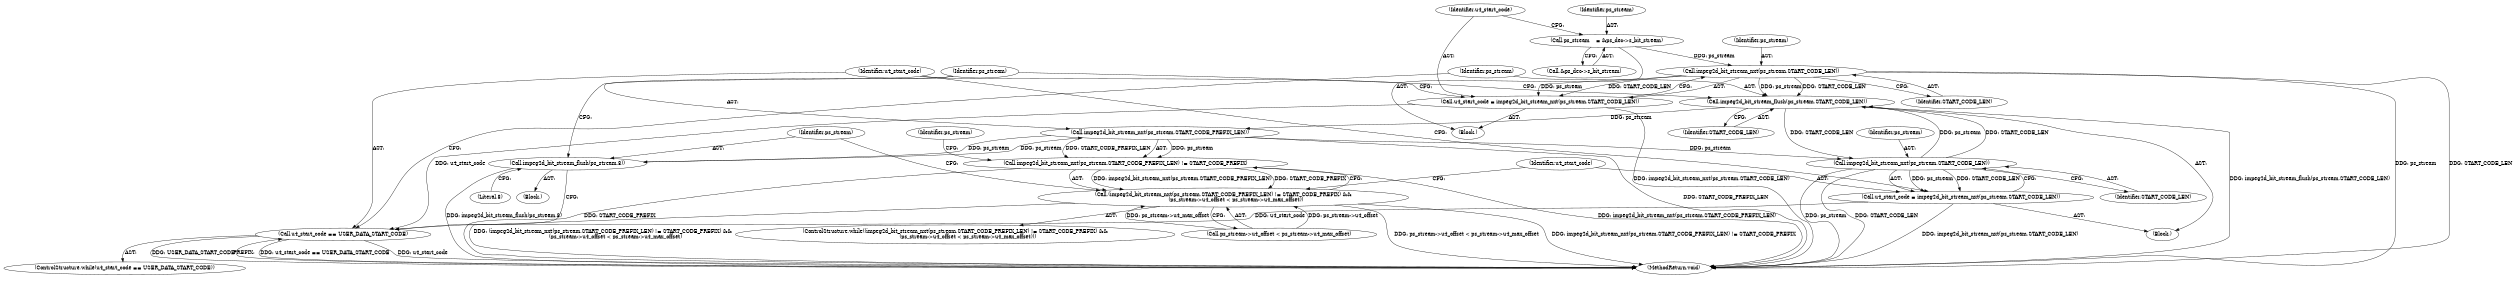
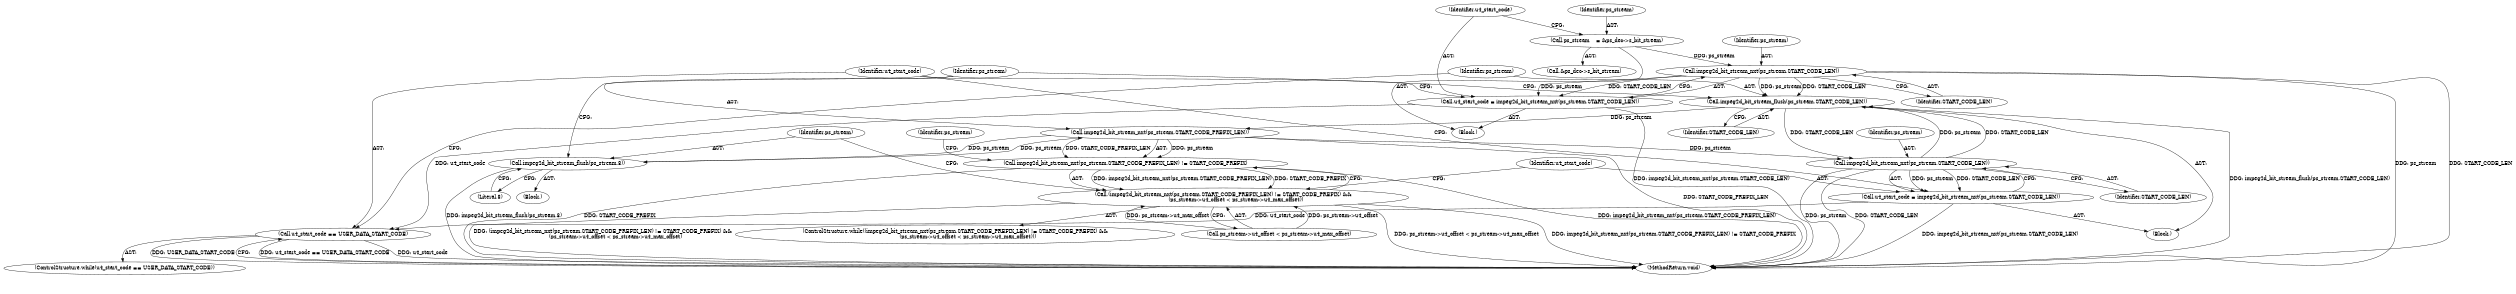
  digraph {
    n1 [label="(Call,impeg2d_bit_stream_nxt(ps_stream,START_CODE_LEN))"]
    n2 [label="(Call,u4_start_code = impeg2d_bit_stream_nxt(ps_stream,START_CODE_LEN))"]
    n3 [label="(Call,impeg2d_bit_stream_flush(ps_stream,START_CODE_LEN))"]
    n4 [label="(Identifier,START_CODE_LEN)"]
    n5 [label="(MethodReturn,void)"]
    n6 [label="(Block,)"]
    n7 [label="(Call,u4_start_code == USER_DATA_START_CODE)"]
    n8 [label="(Call,impeg2d_bit_stream_nxt(ps_stream,START_CODE_PREFIX_LEN))"]
    n9 [label="(Call,impeg2d_bit_stream_nxt(ps_stream,START_CODE_LEN))"]
    n10 [label="(Identifier,START_CODE_LEN)"]
    n11 [label="(Block,)"]
    n12 [label="(Call,ps_stream    = &ps_dec->s_bit_stream)"]
    n13 [label="(Call,&ps_dec->s_bit_stream)"]
    n14 [label="(ControlStructure,while(u4_start_code == USER_DATA_START_CODE))"]
    n15 [label="(Call,impeg2d_bit_stream_nxt(ps_stream,START_CODE_PREFIX_LEN) != START_CODE_PREFIX)"]
    n16 [label="(Call,impeg2d_bit_stream_flush(ps_stream,8))"]
    n17 [label="(Call,u4_start_code = impeg2d_bit_stream_nxt(ps_stream,START_CODE_LEN))"]
    n18 [label="(Identifier,START_CODE_LEN)"]
    n19 [label="(Call,(impeg2d_bit_stream_nxt(ps_stream,START_CODE_PREFIX_LEN) != START_CODE_PREFIX) &&\n                (ps_stream->u4_offset < ps_stream->u4_max_offset))"]
    n20 [label="(Literal,8)"]
    n21 [label="(Block,)"]
    n22 [label="(ControlStructure,while((impeg2d_bit_stream_nxt(ps_stream,START_CODE_PREFIX_LEN) != START_CODE_PREFIX) &&\n                (ps_stream->u4_offset < ps_stream->u4_max_offset)))"]
    n23 [label="(Call,ps_stream->u4_offset < ps_stream->u4_max_offset)"]
    n24 [label="(Identifier,ps_stream)"]
    n25 [label="(Identifier,u4_start_code)"]
    n26 [label="(Identifier,ps_stream)"]
    n27 [label="(Identifier,ps_stream)"]
    n28 [label="(Identifier,u4_start_code)"]
    n29 [label="(Identifier,ps_stream)"]
    n30 [label="(Identifier,ps_stream)"]
    n31 [label="(Identifier,ps_stream)"]
    n32 [label="(Identifier,u4_start_code)"]
    n33 [label="(Identifier,ps_stream)"]
    n1 -> n2 [label="AST: "]
    n1 -> n2 [label="DDG: ps_stream"]
    n1 -> n2 [label="DDG: START_CODE_LEN"]
    n1 -> n3 [label="DDG: ps_stream"]
    n1 -> n3 [label="DDG: START_CODE_LEN"]
    n1 -> n4 [label="CFG: "]
    n1 -> n5 [label="DDG: ps_stream"]
    n1 -> n5 [label="DDG: START_CODE_LEN"]
    n2 -> n1 [label="CFG: "]
    n2 -> n5 [label="DDG: impeg2d_bit_stream_nxt(ps_stream,START_CODE_LEN)"]
    n2 -> n6 [label="AST: "]
    n2 -> n7 [label="DDG: u4_start_code"]
    n3 -> n5 [label="DDG: impeg2d_bit_stream_flush(ps_stream,START_CODE_LEN)"]
    n3 -> n8 [label="DDG: ps_stream"]
    n3 -> n9 [label="DDG: START_CODE_LEN"]
    n3 -> n10 [label="CFG: "]
    n3 -> n11 [label="AST: "]
    n4 -> n1 [label="AST: "]
-   n5 -> n7 [label="PREFIX: "]
+   n5 -> n7 [label="CFG: "]
    n7 -> n5 [label="DDG: u4_start_code == USER_DATA_START_CODE"]
    n7 -> n5 [label="DDG: u4_start_code"]
    n7 -> n5 [label="DDG: USER_DATA_START_CODE"]
    n7 -> n14 [label="AST: "]
    n8 -> n5 [label="DDG: START_CODE_PREFIX_LEN"]
    n8 -> n9 [label="DDG: ps_stream"]
    n8 -> n15 [label="AST: "]
    n8 -> n15 [label="DDG: ps_stream"]
    n8 -> n15 [label="DDG: START_CODE_PREFIX_LEN"]
    n8 -> n16 [label="DDG: ps_stream"]
    n9 -> n3 [label="DDG: ps_stream"]
    n9 -> n3 [label="DDG: START_CODE_LEN"]
    n9 -> n5 [label="DDG: ps_stream"]
    n9 -> n5 [label="DDG: START_CODE_LEN"]
    n9 -> n17 [label="AST: "]
    n9 -> n17 [label="DDG: ps_stream"]
    n9 -> n17 [label="DDG: START_CODE_LEN"]
    n9 -> n18 [label="CFG: "]
    n10 -> n3 [label="AST: "]
    n12 -> n1 [label="DDG: ps_stream"]
    n12 -> n6 [label="AST: "]
-   n12 -> n13 [label="CFG: "]
-   n13 -> n12 [label="AST: "]
+   n12 -> n13 [label="AST: "]
    n15 -> n5 [label="DDG: impeg2d_bit_stream_nxt(ps_stream,START_CODE_PREFIX_LEN)"]
    n15 -> n5 [label="DDG: START_CODE_PREFIX"]
    n15 -> n19 [label="AST: "]
    n15 -> n19 [label="DDG: impeg2d_bit_stream_nxt(ps_stream,START_CODE_PREFIX_LEN)"]
    n15 -> n19 [label="DDG: START_CODE_PREFIX"]
    n16 -> n5 [label="DDG: impeg2d_bit_stream_flush(ps_stream,8)"]
    n16 -> n8 [label="DDG: ps_stream"]
-   n16 -> n7 [label="CFG: "]
+   n16 -> n20 [label="CFG: "]
    n16 -> n21 [label="AST: "]
    n17 -> n5 [label="DDG: impeg2d_bit_stream_nxt(ps_stream,START_CODE_LEN)"]
    n17 -> n7 [label="DDG: u4_start_code"]
    n17 -> n9 [label="CFG: "]
    n17 -> n11 [label="AST: "]
    n18 -> n9 [label="AST: "]
    n19 -> n5 [label="DDG: (impeg2d_bit_stream_nxt(ps_stream,START_CODE_PREFIX_LEN) != START_CODE_PREFIX) &&\n                (ps_stream->u4_offset < ps_stream->u4_max_offset)"]
    n19 -> n5 [label="DDG: ps_stream->u4_offset < ps_stream->u4_max_offset"]
    n19 -> n5 [label="DDG: impeg2d_bit_stream_nxt(ps_stream,START_CODE_PREFIX_LEN) != START_CODE_PREFIX"]
    n19 -> n15 [label="CFG: "]
    n19 -> n22 [label="AST: "]
    n19 -> n23 [label="CFG: "]
    n20 -> n16 [label="CFG: "]
    n23 -> n19 [label="AST: "]
    n23 -> n19 [label="DDG: ps_stream->u4_offset"]
    n23 -> n19 [label="DDG: ps_stream->u4_max_offset"]
    n24 -> n15 [label="CFG: "]
    n25 -> n17 [label="AST: "]
    n25 -> n19 [label="CFG: "]
    n26 -> n1 [label="AST: "]
    n27 -> n3 [label="CFG: "]
    n27 -> n8 [label="AST: "]
    n27 -> n16 [label="CFG: "]
    n28 -> n2 [label="CFG: "]
    n28 -> n7 [label="AST: "]
    n28 -> n17 [label="CFG: "]
    n29 -> n16 [label="AST: "]
    n29 -> n19 [label="CFG: "]
    n30 -> n9 [label="AST: "]
    n31 -> n12 [label="AST: "]
    n32 -> n2 [label="AST: "]
    n32 -> n12 [label="CFG: "]
    n33 -> n3 [label="AST: "]
    n33 -> n7 [label="CFG: "]
  }
